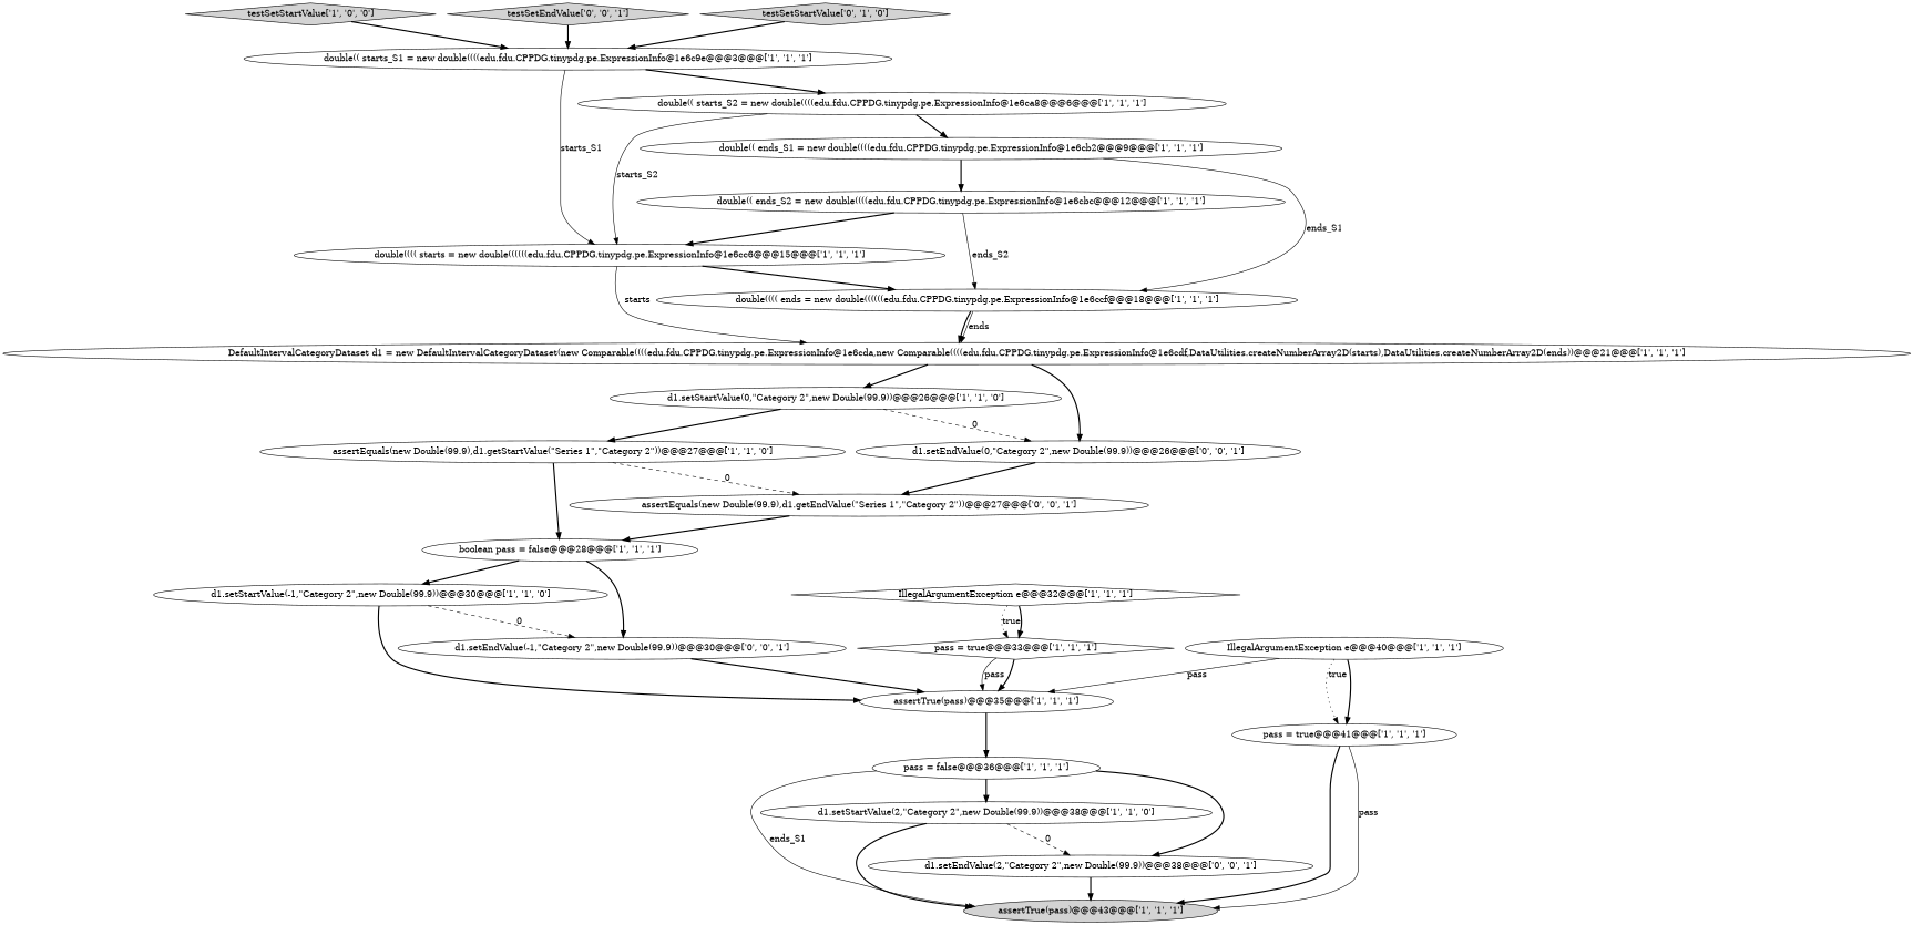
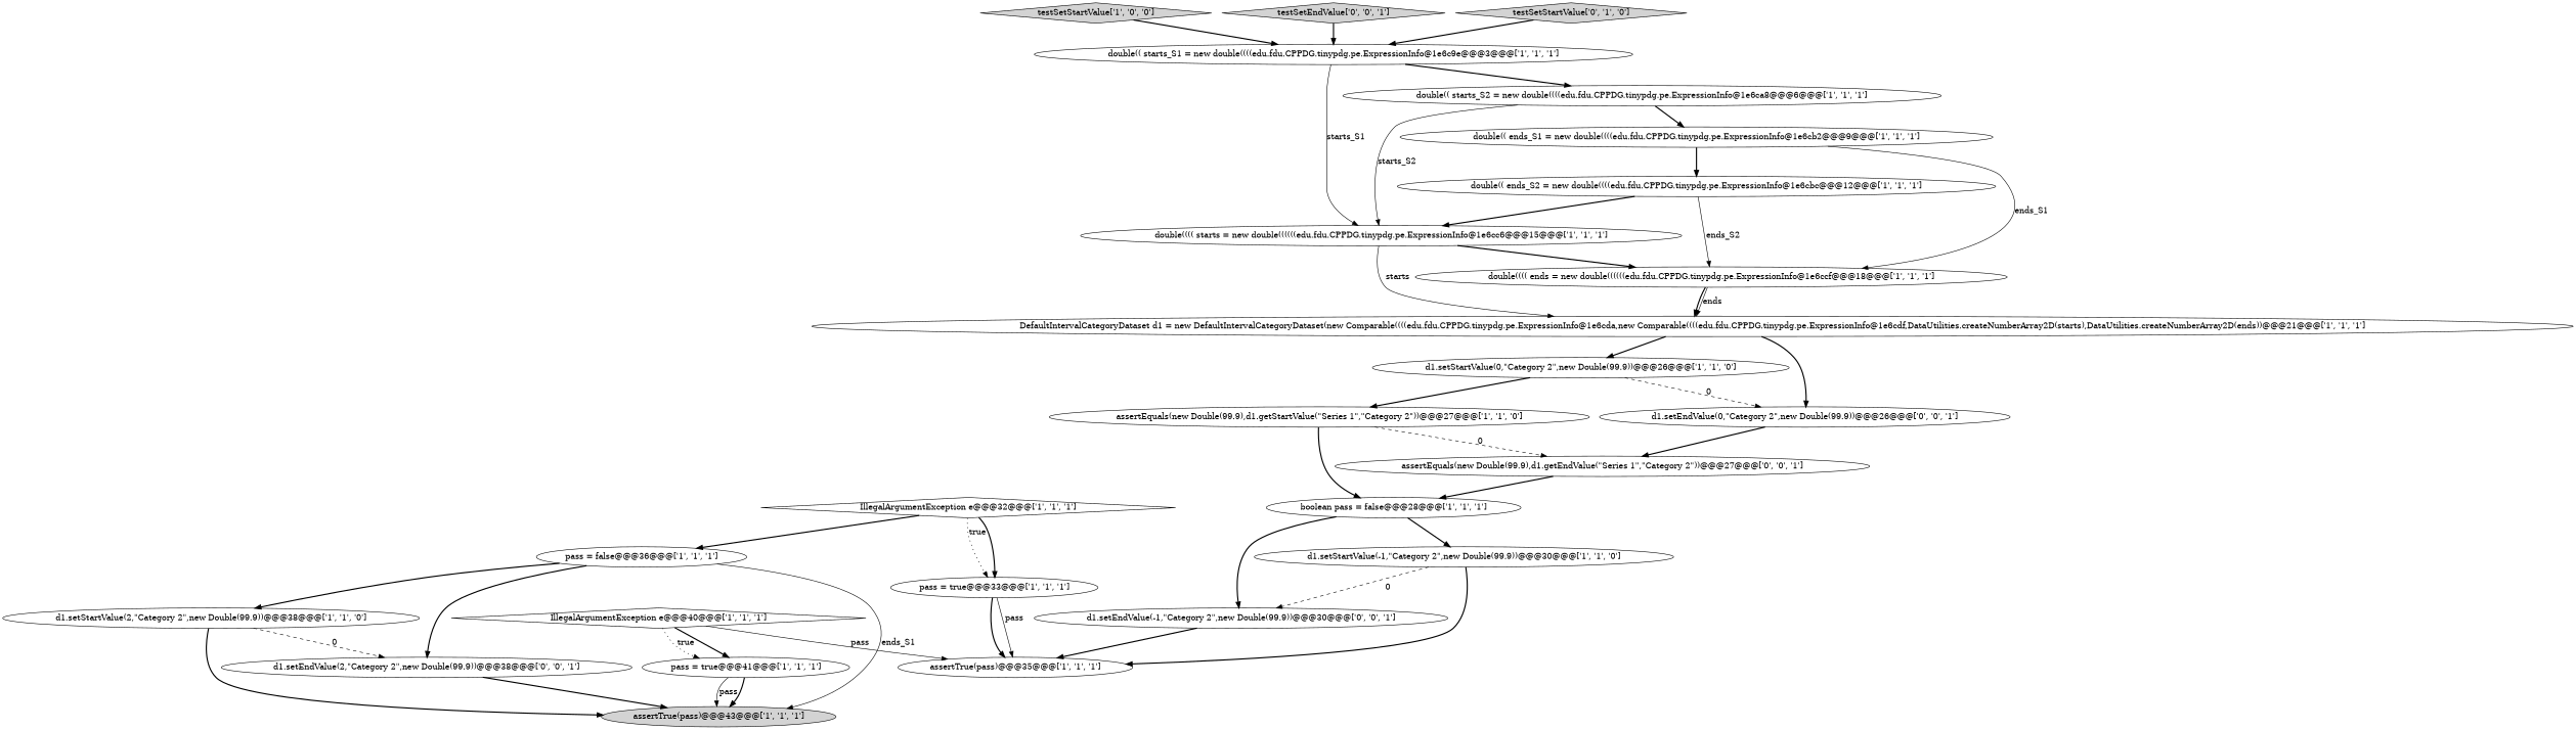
  digraph {
    node [fillcolor=white shape=ellipse style=filled]
    edge [style=bold]
    n1 [label="d1.setStartValue(2,\"Category 2\",new Double(99.9))@@@38@@@['1', '1', '0']"]
    n2 [label="d1.setEndValue(2,\"Category 2\",new Double(99.9))@@@38@@@['0', '0', '1']"]
    n3 [fillcolor=lightgray label="assertTrue(pass)@@@43@@@['1', '1', '1']"]
    n4 [label="DefaultIntervalCategoryDataset d1 = new DefaultIntervalCategoryDataset(new Comparable((((edu.fdu.CPPDG.tinypdg.pe.ExpressionInfo@1e6cda,new Comparable((((edu.fdu.CPPDG.tinypdg.pe.ExpressionInfo@1e6cdf,DataUtilities.createNumberArray2D(starts),DataUtilities.createNumberArray2D(ends))@@@21@@@['1', '1', '1']"]
    n5 [label="d1.setStartValue(0,\"Category 2\",new Double(99.9))@@@26@@@['1', '1', '0']"]
    n6 [label="d1.setEndValue(0,\"Category 2\",new Double(99.9))@@@26@@@['0', '0', '1']"]
    n7 [label="assertEquals(new Double(99.9),d1.getStartValue(\"Series 1\",\"Category 2\"))@@@27@@@['1', '1', '0']"]
    n8 [label="assertEquals(new Double(99.9),d1.getEndValue(\"Series 1\",\"Category 2\"))@@@27@@@['0', '0', '1']"]
-   n9 [label="pass = true@@@33@@@['1', '1', '1']" shape=diamond]
+   n9 [label="pass = true@@@33@@@['1', '1', '1']"]
    n10 [label="assertTrue(pass)@@@35@@@['1', '1', '1']"]
    n11 [label="pass = false@@@36@@@['1', '1', '1']"]
    n12 [label="pass = true@@@41@@@['1', '1', '1']"]
    n13 [fillcolor=lightgray label="testSetStartValue['1', '0', '0']" shape=diamond]
    n14 [label="double(( starts_S1 = new double((((edu.fdu.CPPDG.tinypdg.pe.ExpressionInfo@1e6c9e@@@3@@@['1', '1', '1']"]
    n15 [label="double(( starts_S2 = new double((((edu.fdu.CPPDG.tinypdg.pe.ExpressionInfo@1e6ca8@@@6@@@['1', '1', '1']"]
    n16 [label="double(((( starts = new double((((((edu.fdu.CPPDG.tinypdg.pe.ExpressionInfo@1e6cc6@@@15@@@['1', '1', '1']"]
    n17 [label="d1.setStartValue(-1,\"Category 2\",new Double(99.9))@@@30@@@['1', '1', '0']"]
    n18 [label="d1.setEndValue(-1,\"Category 2\",new Double(99.9))@@@30@@@['0', '0', '1']"]
    n19 [label="double(( ends_S1 = new double((((edu.fdu.CPPDG.tinypdg.pe.ExpressionInfo@1e6cb2@@@9@@@['1', '1', '1']"]
    n20 [label="double(((( ends = new double((((((edu.fdu.CPPDG.tinypdg.pe.ExpressionInfo@1e6ccf@@@18@@@['1', '1', '1']"]
    n21 [label="boolean pass = false@@@28@@@['1', '1', '1']"]
    n22 [label="double(( ends_S2 = new double((((edu.fdu.CPPDG.tinypdg.pe.ExpressionInfo@1e6cbc@@@12@@@['1', '1', '1']"]
    n23 [fillcolor=lightgray label="testSetEndValue['0', '0', '1']" shape=diamond]
    n24 [fillcolor=lightgray label="testSetStartValue['0', '1', '0']" shape=diamond]
-   n25 [label="IllegalArgumentException e@@@40@@@['1', '1', '1']"]
+   n25 [label="IllegalArgumentException e@@@40@@@['1', '1', '1']" shape=diamond]
    n26 [label="IllegalArgumentException e@@@32@@@['1', '1', '1']" shape=diamond]
    n1 -> n2 [label=0 style=dashed]
    n1 -> n3
    n2 -> n3
    n4 -> n5
    n4 -> n6
    n5 -> n6 [label=0 style=dashed]
    n5 -> n7
    n6 -> n8
    n7 -> n8 [label=0 style=dashed]
    n7 -> n21
    n8 -> n21
    n9 -> n10
    n9 -> n10 [label=pass style=solid]
-   n10 -> n11
+   n26 -> n11
    n11 -> n1
    n11 -> n2
    n11 -> n3 [label=ends_S1 style=solid]
    n12 -> n3 [label=pass style=solid]
    n12 -> n3
    n13 -> n14
    n14 -> n15
    n14 -> n16 [label=starts_S1 style=solid]
    n15 -> n16 [label=starts_S2 style=solid]
    n15 -> n19
    n16 -> n4 [label=starts style=solid]
    n16 -> n20
    n17 -> n10
    n17 -> n18 [label=0 style=dashed]
    n18 -> n10
    n19 -> n20 [label=ends_S1 style=solid]
    n19 -> n22
    n20 -> n4 [label=ends style=solid]
    n20 -> n4
    n21 -> n17
    n21 -> n18
    n22 -> n16
    n22 -> n20 [label=ends_S2 style=solid]
    n23 -> n14
    n24 -> n14
    n25 -> n10 [label=pass style=solid]
    n25 -> n12
    n25 -> n12 [label=true style=dotted]
    n26 -> n9 [label=true style=dotted]
    n26 -> n9
  }
